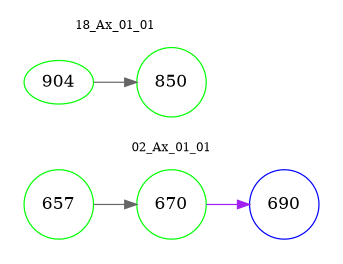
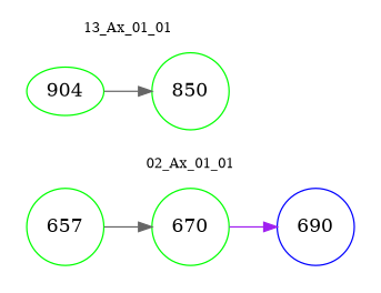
  digraph {
    rankdir=LR
    node [color=green shape=circle]
    edge [color=gray40]
    n1 [label=657]
    n2 [label=670]
    n3 [color=blue label=690]
    n4 [label=904 shape=ellipse]
    n5 [label=850]
    subgraph cluster_1 {
      color=white
      fontsize=10
      label="02_Ax_01_01"
      n1
      n2
      n3
    }
    subgraph cluster_2 {
      color=white
      fontsize=10
-     label="18_Ax_01_01"
+     label="13_Ax_01_01"
      n4
      n5
    }
    n1 -> n2
    n2 -> n3 [color=purple]
    n4 -> n5
  }
